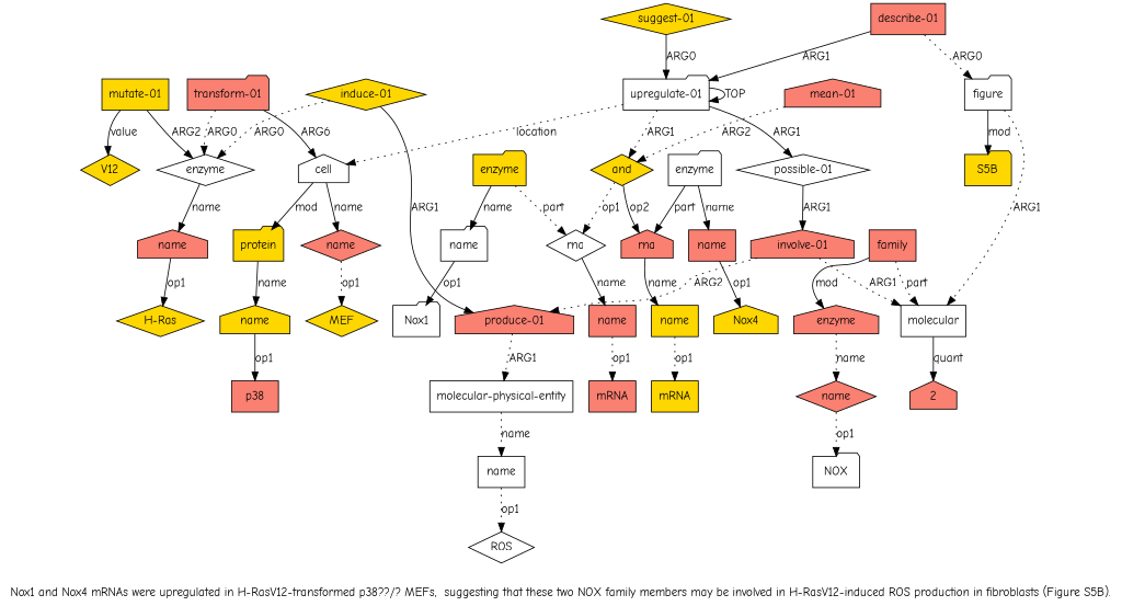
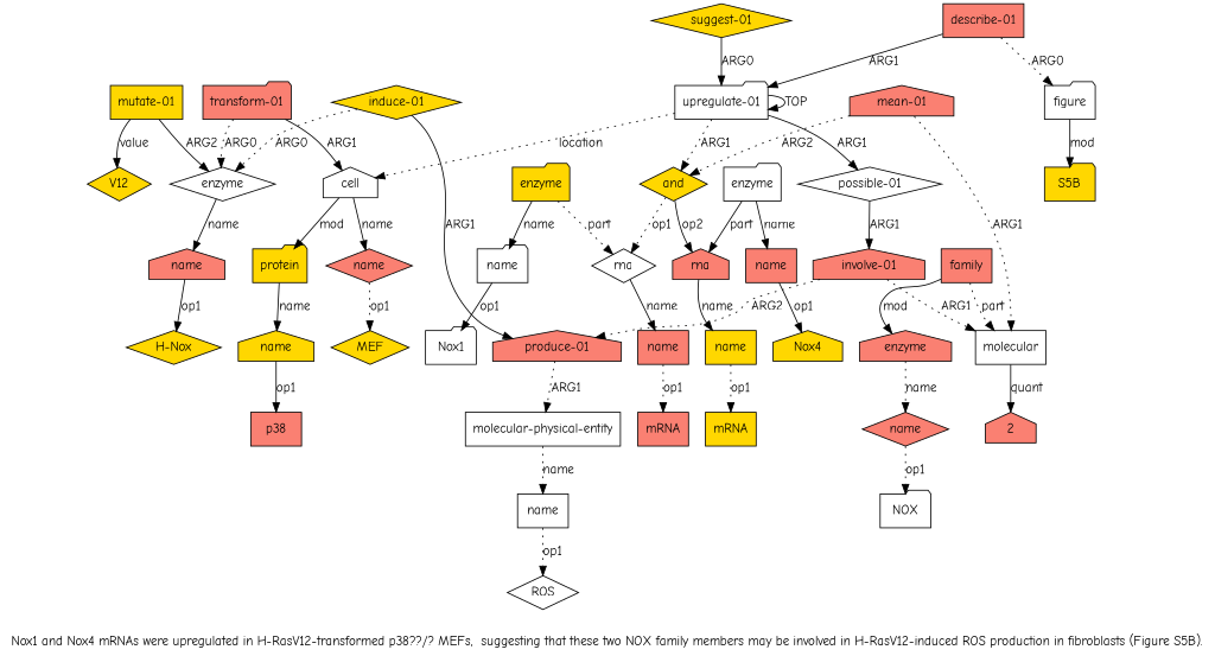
  digraph {
    fontname="Comic Neue"
    label="Nox1 and Nox4 mRNAs were upregulated in H-RasV12-transformed p38??/? MEFs,  suggesting that these two NOX family members may be involved in H-RasV12-induced ROS production in fibroblasts (Figure S5B)."
    node [color=black fillcolor=salmon fontname="Comic Neue" gold_ind=-1 gold_label=name shape=box style=filled test_ind=-1 test_label=name]
    edge [color=black fontname="Comic Neue" gold_label=op1 style=solid test_label=op1]
    n1 [fillcolor=white gold_ind=20 label=name test_ind=20]
    n2 [fillcolor=white gold_label=ROS label=ROS shape=diamond test_label=ROS]
    n3 [fillcolor=gold gold_ind=21 gold_label="induce-01" label="induce-01" shape=diamond test_ind=21 test_label="induce-01"]
    n4 [fillcolor=white gold_ind=22 gold_label=enzyme label=enzyme shape=diamond test_ind=22 test_label=enzyme]
    n5 [gold_ind=18 gold_label="produce-01" label="produce-01" shape=house test_ind=18 test_label="produce-01"]
    n6 [gold_ind=23 label=name shape=house test_ind=23]
    n7 [fillcolor=white gold_ind=19 gold_label="molecular-physical-entity" label="molecular-physical-entity" test_ind=19 test_label="molecular-physical-entity"]
-   n8 [fillcolor=gold gold_label="H-Ras" label="H-Ras" shape=diamond test_label="H-Ras"]
+   n8 [fillcolor=gold gold_label="H-Ras" label="H-Nox" shape=diamond test_label="H-Ras"]
    n9 [fillcolor=gold gold_ind=24 gold_label="mutate-01" label="mutate-01" test_ind=24 test_label="mutate-01"]
    n10 [fillcolor=gold gold_label=V12 label=V12 shape=diamond test_label=V12]
    n11 [gold_ind=25 gold_label="describe-01" label="describe-01" test_ind=25 test_label="describe-01"]
    n12 [fillcolor=white gold_ind=26 gold_label=figure label=figure shape=folder test_ind=26 test_label=figure]
    n13 [fillcolor=white gold_ind=0 gold_label="upregulate-01" label="upregulate-01" shape=folder test_ind=0 test_label="upregulate-01"]
    n14 [fillcolor=gold gold_label=S5B label=S5B shape=folder test_label=S5B]
    n15 [fillcolor=white gold_ind=27 gold_label=cell label=cell shape=house test_ind=27 test_label=cell]
    n16 [fillcolor=gold gold_ind=1 gold_label=and label=and shape=diamond test_ind=1 test_label=and]
    n17 [fillcolor=white gold_ind=11 gold_label="possible-01" label="possible-01" shape=diamond test_ind=11 test_label="possible-01"]
    n18 [gold_ind=28 label=name shape=diamond test_ind=28]
    n19 [fillcolor=gold gold_ind=29 gold_label=protein label=protein shape=folder test_ind=29 test_label=protein]
    n20 [fillcolor=white gold_ind=2 gold_label=rna label=rna shape=diamond test_ind=2 test_label=rna]
    n21 [gold_ind=6 gold_label=rna label=rna shape=house test_ind=6 test_label=rna]
    n22 [fillcolor=gold gold_label=MEF label=MEF shape=diamond test_label=MEF]
    n23 [fillcolor=gold gold_ind=30 label=name shape=house test_ind=30]
    n24 [gold_label=p38 label=p38 test_label=p38]
    n25 [gold_ind=31 gold_label="transform-01" label="transform-01" shape=folder test_ind=31 test_label="transform-01"]
    n26 [fillcolor=white gold_label=NOX label=NOX shape=folder test_label=NOX]
    n27 [gold_label=mRNA label=mRNA test_label=mRNA]
    n28 [fillcolor=gold gold_label=mRNA label=mRNA test_label=mRNA]
    n29 [fillcolor=white gold_label=Nox1 label=Nox1 shape=folder test_label=Nox1]
    n30 [gold_ind=15 gold_label=enzyme label=enzyme shape=house test_ind=15 test_label=enzyme]
    n31 [gold_ind=16 label=name shape=diamond test_ind=16]
    n32 [gold_ind=14 gold_label=family label=family test_ind=14 test_label=family]
    n33 [fillcolor=white gold_ind=13 gold_label=member label=molecular test_ind=13 test_label=member]
    n34 [gold_label=2 label=2 shape=house test_label=2]
    n35 [gold_ind=17 gold_label="mean-01" label="mean-01" shape=house test_ind=17 test_label="mean-01"]
    n36 [gold_ind=3 label=name test_ind=3]
    n37 [fillcolor=gold gold_ind=7 label=name test_ind=7]
    n38 [gold_ind=12 gold_label="involve-01" label="involve-01" shape=house test_ind=12 test_label="involve-01"]
    n39 [fillcolor=gold gold_ind=10 gold_label="suggest-01" label="suggest-01" shape=diamond test_ind=10 test_label="suggest-01"]
    n40 [fillcolor=white gold_ind=5 label=name shape=folder test_ind=5]
    n41 [fillcolor=gold gold_ind=4 gold_label=enzyme label=enzyme shape=folder test_ind=4 test_label=enzyme]
    n42 [gold_ind=9 label=name test_ind=9]
    n43 [fillcolor=gold gold_label=Nox4 label=Nox4 shape=house test_label=Nox4]
    n44 [fillcolor=white gold_ind=8 gold_label=enzyme label=enzyme shape=folder test_ind=8 test_label=enzyme]
    n1 -> n2 [label=op1 style=dotted]
    n3 -> n4 [gold_label=ARG0 label=ARG0 style=dotted test_label=ARG0]
    n3 -> n5 [gold_label=ARG1 label=ARG1 test_label=ARG1]
    n4 -> n6 [gold_label=name label=name test_label=name]
    n5 -> n7 [gold_label=ARG1 label=ARG1 style=dotted test_label=ARG1]
    n6 -> n8 [label=op1]
    n7 -> n1 [gold_label=name label=name style=dotted test_label=name]
    n9 -> n4 [gold_label=ARG2 label=ARG2 test_label=ARG2]
    n9 -> n10 [gold_label=value label=value test_label=value]
    n11 -> n12 [gold_label=ARG0 label=ARG0 style=dotted test_label=ARG0]
    n11 -> n13 [gold_label=ARG1 label=ARG1 test_label=ARG1]
    n12 -> n14 [gold_label=mod label=mod test_label=mod]
    n13 -> n13 [gold_label=TOP label=TOP test_label=TOP]
    n13 -> n15 [gold_label=location label=location style=dotted test_label=location]
    n13 -> n16 [gold_label=ARG1 label=ARG1 style=dotted test_label=ARG1]
    n13 -> n17 [gold_label=ARG1 label=ARG1 test_label=ARG1]
    n15 -> n18 [gold_label=name label=name test_label=name]
    n15 -> n19 [gold_label=mod label=mod test_label=mod]
    n16 -> n20 [label=op1 style=dotted]
    n16 -> n21 [gold_label=op2 label=op2 test_label=op2]
    n17 -> n38 [gold_label=ARG1 label=ARG1 test_label=ARG1]
    n18 -> n22 [label=op1 style=dotted]
    n19 -> n23 [gold_label=name label=name test_label=name]
    n20 -> n36 [gold_label=name label=name test_label=name]
    n21 -> n37 [gold_label=name label=name test_label=name]
    n23 -> n24 [label=op1]
    n25 -> n4 [gold_label=ARG0 label=ARG0 style=dotted test_label=ARG0]
-   n25 -> n15 [gold_label=ARG1 label=ARG6 test_label=ARG1]
+   n25 -> n15 [gold_label=ARG1 label=ARG1 test_label=ARG1]
    n30 -> n31 [gold_label=name label=name style=dotted test_label=name]
    n31 -> n26 [label=op1 style=dotted]
    n32 -> n30 [gold_label=mod label=mod test_label=mod]
    n32 -> n33 [gold_label=part label=part style=dotted test_label=part]
    n33 -> n34 [gold_label=quant label=quant test_label=quant]
    n35 -> n16 [gold_label=ARG2 label=ARG2 style=dotted test_label=ARG2]
-   n12 -> n33 [gold_label=ARG1 label=ARG1 style=dotted test_label=ARG1]
+   n35 -> n33 [gold_label=ARG1 label=ARG1 style=dotted test_label=ARG1]
    n36 -> n27 [label=op1 style=dotted]
    n37 -> n28 [label=op1 style=dotted]
    n38 -> n5 [gold_label=ARG2 label=ARG2 style=dotted test_label=ARG2]
    n38 -> n33 [gold_label=ARG1 label=ARG1 style=dotted test_label=ARG1]
    n39 -> n13 [gold_label=ARG0 label=ARG0 test_label=ARG0]
    n40 -> n29 [label=op1]
    n41 -> n20 [gold_label=part label=part style=dotted test_label=part]
    n41 -> n40 [gold_label=name label=name test_label=name]
    n42 -> n43 [label=op1]
    n44 -> n21 [gold_label=part label=part test_label=part]
    n44 -> n42 [gold_label=name label=name test_label=name]
  }
